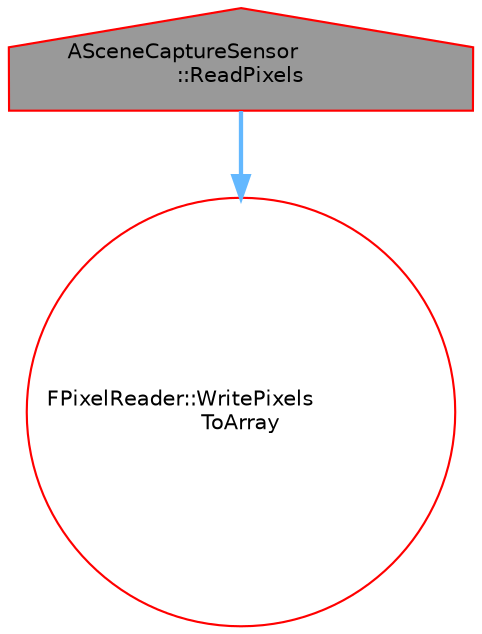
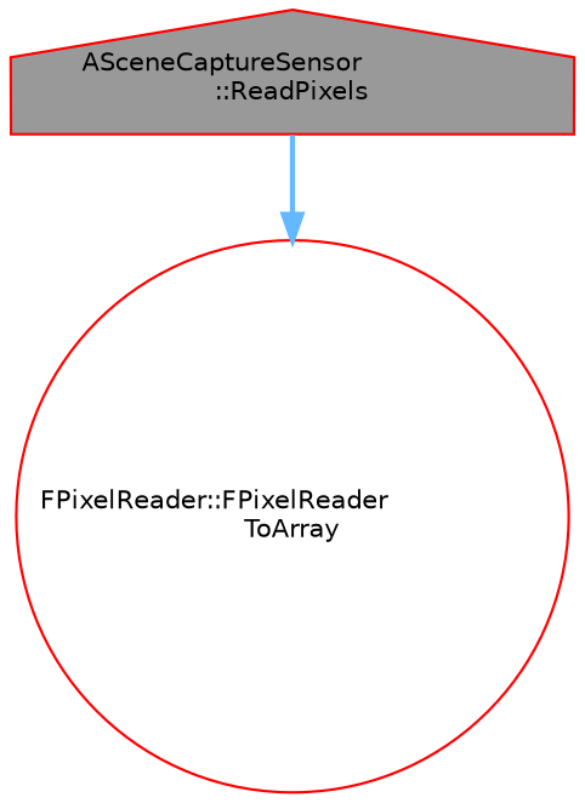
  digraph {
    rankdir=TB
    node [color=red fontname=Helvetica fontsize=10 style=filled]
    n1 [fillcolor=grey60 fontcolor=black height=0.2 label="ASceneCaptureSensor\l::ReadPixels" shape=house width=0.4]
-   n2 [fillcolor=white height=0.2 label="FPixelReader::WritePixels\lToArray" shape=circle width=0.4]
+   n2 [fillcolor=white height=0.2 label="FPixelReader::FPixelReader\lToArray" shape=circle width=0.4]
    n1 -> n2 [color=steelblue1 fontname=Helvetica fontsize=10 labelfontname=Helvetica labelfontsize=10 style=bold]
  }
